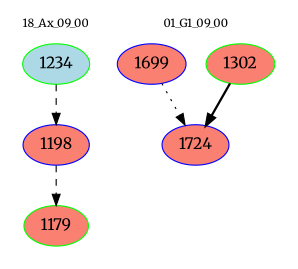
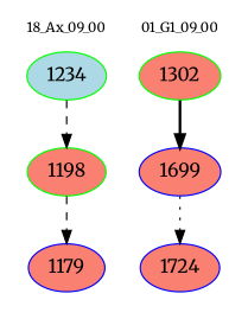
  digraph {
    fontname=Merriweather
    node [color=blue fillcolor=salmon fontname=Merriweather style=filled]
    edge [color=black fontname=Merriweather style=dashed]
    n1 [color=green fillcolor=lightblue label=1234]
-   n2 [label=1198]
-   n3 [color=green label=1179]
+   n2 [color=green label=1198]
+   n3 [label=1179]
    n4 [color=green label=1302]
    n5 [label=1699]
    n6 [label=1724]
    subgraph cluster_1 {
      color=white
      fontsize=10
      label="18_Ax_09_00"
      n1
      n2
      n3
    }
    subgraph cluster_2 {
      color=white
      fontsize=10
      label="01_G1_09_00"
      n4
      n5
      n6
    }
    n1 -> n2
    n2 -> n3
-   n4 -> n6 [style=bold]
+   n4 -> n5 [style=bold]
    n5 -> n6 [style=dotted]
  }
